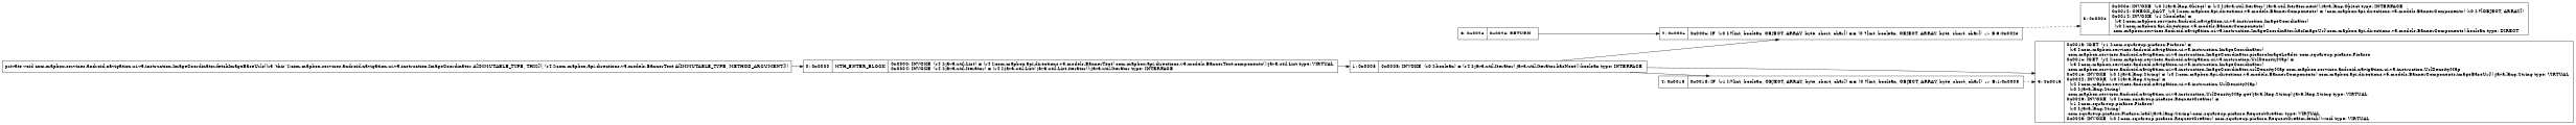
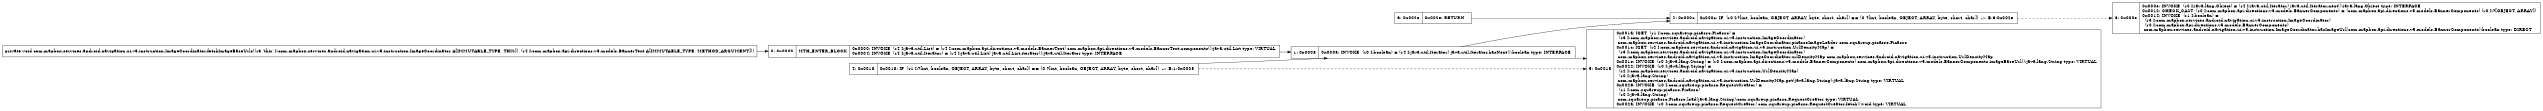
  digraph {
    rankdir=LR
    node [shape=record]
    n1 [label="{0\:\ 0x0000|MTH_ENTER_BLOCK\l|0x0000: INVOKE  (r4 I:java.util.List) = (r4 I:com.mapbox.api.directions.v5.models.BannerText) com.mapbox.api.directions.v5.models.BannerText.components():java.util.List type: VIRTUAL \l0x0004: INVOKE  (r4 I:java.util.Iterator) = (r4 I:java.util.List) java.util.List.iterator():java.util.Iterator type: INTERFACE \l}"]
    n2 [label="{1\:\ 0x0008|0x0008: INVOKE  (r0 I:boolean) = (r4 I:java.util.Iterator) java.util.Iterator.hasNext():boolean type: INTERFACE \l}"]
    n3 [label="{2\:\ 0x000c|0x000c: IF  (r0 I:?[int, boolean, OBJECT, ARRAY, byte, short, char]) == (0 ?[int, boolean, OBJECT, ARRAY, byte, short, char])  \-\> B:6:0x002e \l}"]
    n4 [label="{5\:\ 0x001a|0x001a: IGET  (r1 I:com.squareup.picasso.Picasso) = \l  (r3 I:com.mapbox.services.android.navigation.ui.v5.instruction.ImageCoordinator)\l com.mapbox.services.android.navigation.ui.v5.instruction.ImageCoordinator.picassoImageLoader com.squareup.picasso.Picasso \l0x001c: IGET  (r2 I:com.mapbox.services.android.navigation.ui.v5.instruction.UrlDensityMap) = \l  (r3 I:com.mapbox.services.android.navigation.ui.v5.instruction.ImageCoordinator)\l com.mapbox.services.android.navigation.ui.v5.instruction.ImageCoordinator.urlDensityMap com.mapbox.services.android.navigation.ui.v5.instruction.UrlDensityMap \l0x001e: INVOKE  (r0 I:java.lang.String) = (r0 I:com.mapbox.api.directions.v5.models.BannerComponents) com.mapbox.api.directions.v5.models.BannerComponents.imageBaseUrl():java.lang.String type: VIRTUAL \l0x0022: INVOKE  (r0 I:java.lang.String) = \l  (r2 I:com.mapbox.services.android.navigation.ui.v5.instruction.UrlDensityMap)\l  (r0 I:java.lang.String)\l com.mapbox.services.android.navigation.ui.v5.instruction.UrlDensityMap.get(java.lang.String):java.lang.String type: VIRTUAL \l0x0026: INVOKE  (r0 I:com.squareup.picasso.RequestCreator) = \l  (r1 I:com.squareup.picasso.Picasso)\l  (r0 I:java.lang.String)\l com.squareup.picasso.Picasso.load(java.lang.String):com.squareup.picasso.RequestCreator type: VIRTUAL \l0x002a: INVOKE  (r0 I:com.squareup.picasso.RequestCreator) com.squareup.picasso.RequestCreator.fetch():void type: VIRTUAL \l}"]
    n5 [label="{3\:\ 0x000e|0x000e: INVOKE  (r0 I:java.lang.Object) = (r4 I:java.util.Iterator) java.util.Iterator.next():java.lang.Object type: INTERFACE \l0x0012: CHECK_CAST  (r0 I:com.mapbox.api.directions.v5.models.BannerComponents) = (com.mapbox.api.directions.v5.models.BannerComponents) (r0 I:?[OBJECT, ARRAY]) \l0x0014: INVOKE  (r1 I:boolean) = \l  (r3 I:com.mapbox.services.android.navigation.ui.v5.instruction.ImageCoordinator)\l  (r0 I:com.mapbox.api.directions.v5.models.BannerComponents)\l com.mapbox.services.android.navigation.ui.v5.instruction.ImageCoordinator.hasImageUrl(com.mapbox.api.directions.v5.models.BannerComponents):boolean type: DIRECT \l}"]
    n6 [label="{6\:\ 0x002e|0x002e: RETURN   \l}"]
    n7 [label="{4\:\ 0x0018|0x0018: IF  (r1 I:?[int, boolean, OBJECT, ARRAY, byte, short, char]) == (0 ?[int, boolean, OBJECT, ARRAY, byte, short, char])  \-\> B:1:0x0008 \l}"]
    n8 [label="{private void com.mapbox.services.android.navigation.ui.v5.instruction.ImageCoordinator.fetchImageBaseUrls((r3 'this' I:com.mapbox.services.android.navigation.ui.v5.instruction.ImageCoordinator A[IMMUTABLE_TYPE, THIS]), (r4 I:com.mapbox.api.directions.v5.models.BannerText A[IMMUTABLE_TYPE, METHOD_ARGUMENT])) }"]
    n1 -> n2
    n2 -> n3
    n2 -> n4
    n3 -> n5 [style=dashed]
    n6 -> n3
-   n2 -> n7
+   n7 -> n2
    n7 -> n4 [style=dashed]
    n8 -> n1
  }
